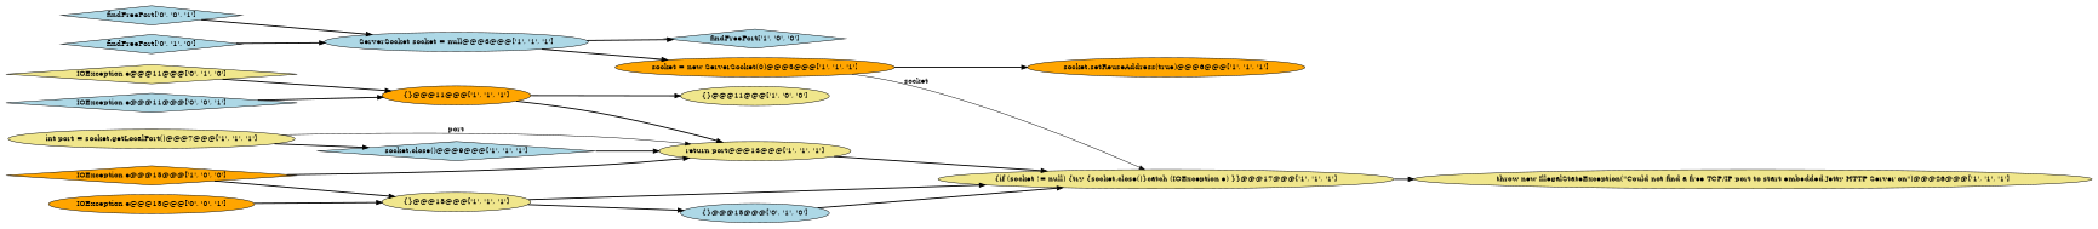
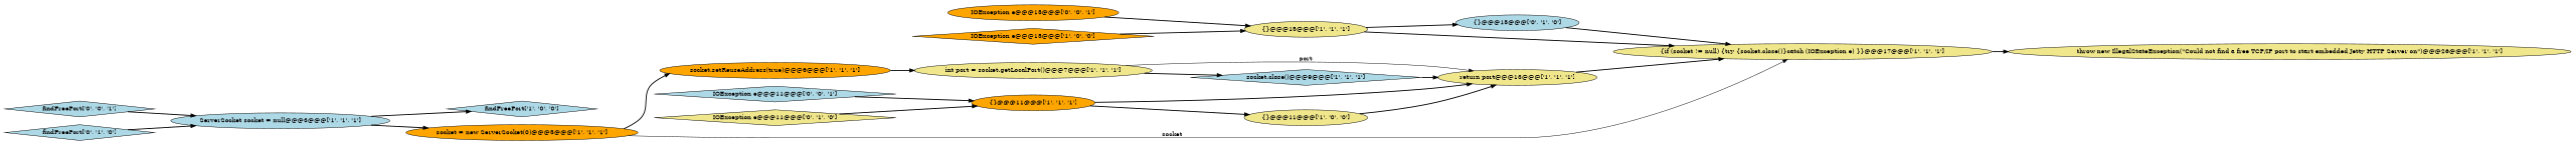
  digraph {
    rankdir=LR
    node [fillcolor=lightblue shape=ellipse style=filled]
    edge [style=bold]
    n1 [label="findFreePort['1', '0', '0']" shape=diamond]
    n2 [label="ServerSocket socket = null@@@3@@@['1', '1', '1']"]
    n3 [fillcolor=orange label="socket = new ServerSocket(0)@@@5@@@['1', '1', '1']"]
    n4 [fillcolor=khaki label="{}@@@11@@@['1', '0', '0']"]
    n5 [fillcolor=khaki label="return port@@@13@@@['1', '1', '1']"]
    n6 [fillcolor=khaki label="{if (socket != null) {try {socket.close()}catch (IOException e) }}@@@17@@@['1', '1', '1']"]
    n7 [fillcolor=khaki label="throw new IllegalStateException(\"Could not find a free TCP/IP port to start embedded Jetty HTTP Server on\")@@@26@@@['1', '1', '1']"]
    n8 [fillcolor=orange label="socket.setReuseAddress(true)@@@6@@@['1', '1', '1']"]
    n9 [fillcolor=khaki label="{}@@@15@@@['1', '1', '1']"]
    n10 [label="{}@@@15@@@['0', '1', '0']"]
    n11 [fillcolor=orange label="IOException e@@@15@@@['1', '0', '0']" shape=diamond]
    n12 [fillcolor=khaki label="IOException e@@@11@@@['0', '1', '0']" shape=diamond]
    n13 [fillcolor=orange label="{}@@@11@@@['1', '1', '1']"]
    n14 [label="findFreePort['0', '0', '1']" shape=diamond]
    n15 [fillcolor=khaki label="int port = socket.getLocalPort()@@@7@@@['1', '1', '1']"]
    n16 [label="socket.close()@@@9@@@['1', '1', '1']" shape=diamond]
    n17 [label="IOException e@@@11@@@['0', '0', '1']" shape=diamond]
    n18 [fillcolor=orange label="IOException e@@@15@@@['0', '0', '1']"]
    n19 [label="findFreePort['0', '1', '0']" shape=diamond]
    n2 -> n1
    n2 -> n3
    n3 -> n6 [label=socket style=solid]
    n3 -> n8
-   n11 -> n5
+   n4 -> n5
    n5 -> n6
    n6 -> n7
+   n8 -> n15
    n9 -> n6
    n9 -> n10
    n10 -> n6
    n11 -> n9
    n12 -> n13
    n13 -> n4
    n13 -> n5
    n14 -> n2
    n15 -> n5 [label=port style=solid]
    n15 -> n16
    n16 -> n5
    n17 -> n13
    n18 -> n9
    n19 -> n2
  }
